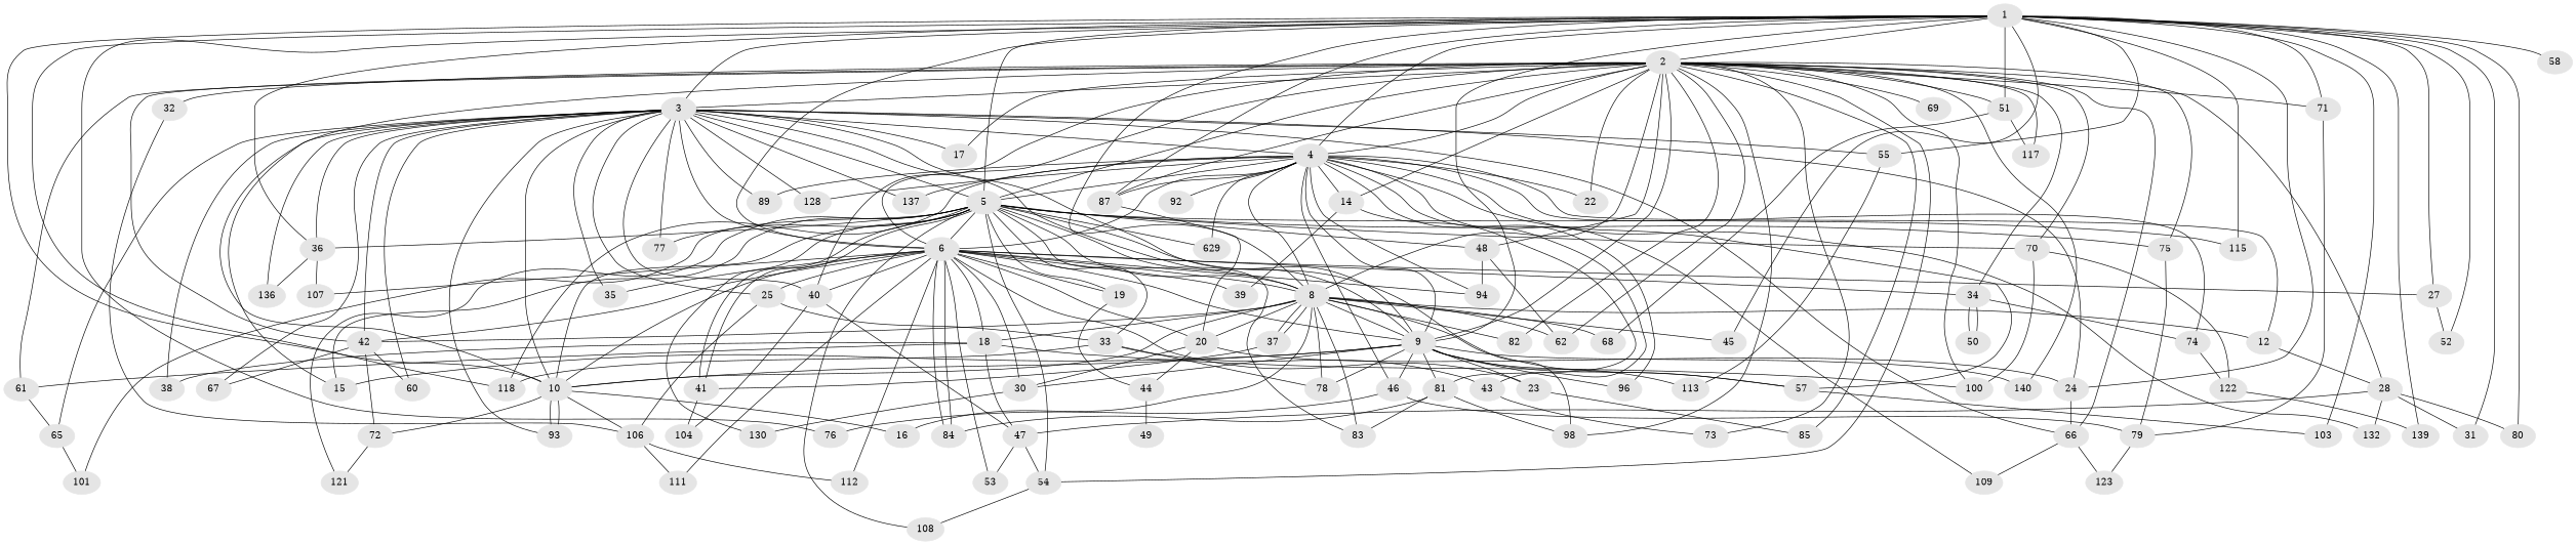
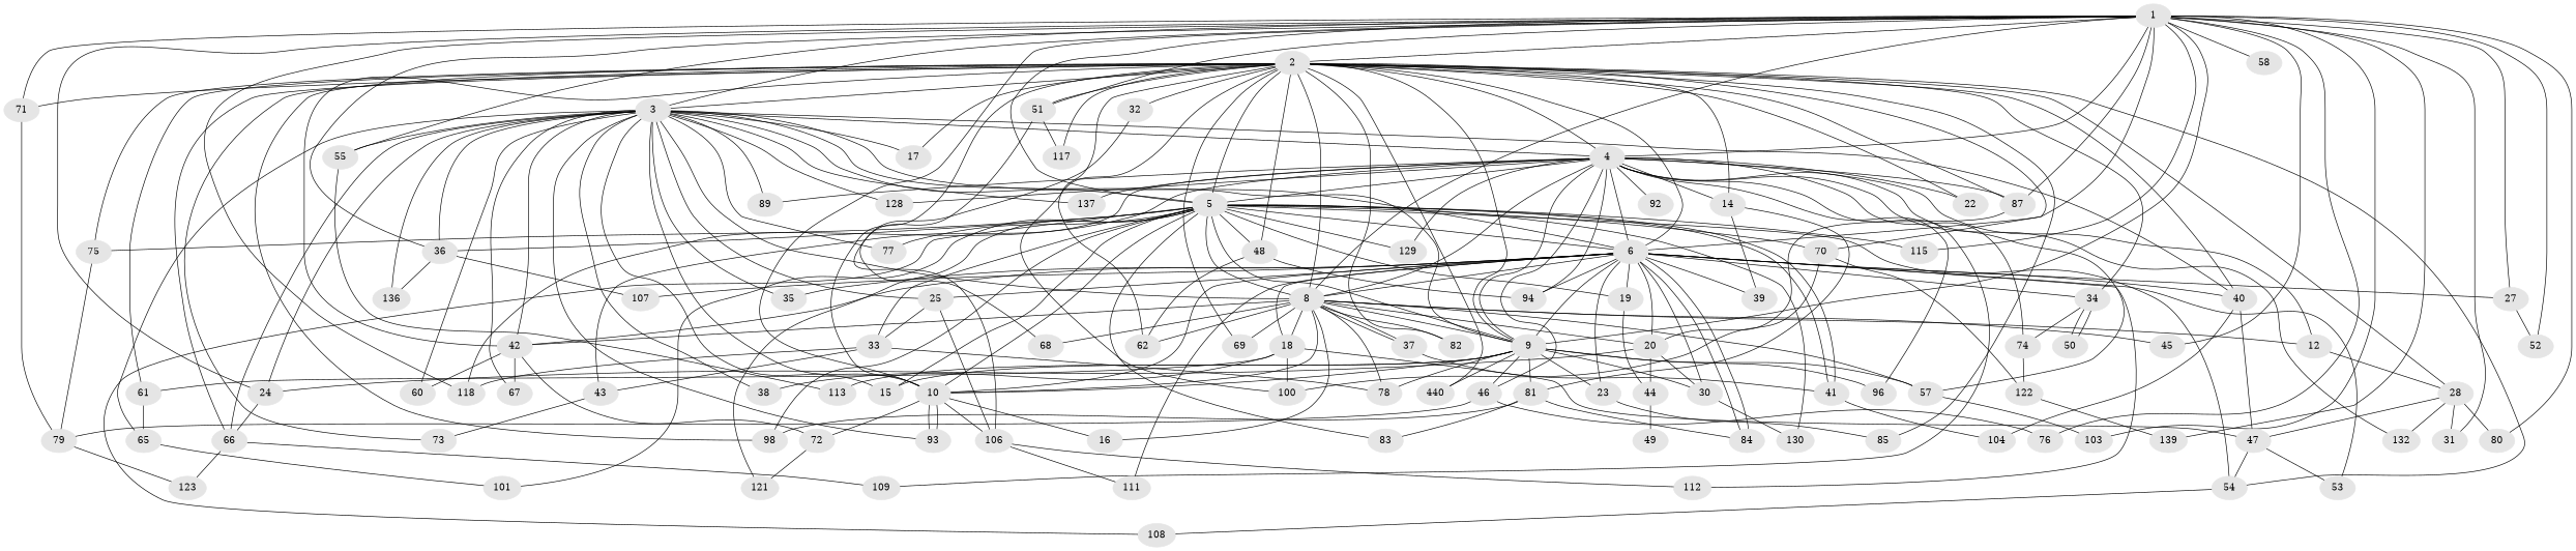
  graph {
    node [color=gray90 style=filled]
    1 [super="+134"]
    2 [super="+7"]
    3 [super="+13"]
    4 [super="+29"]
    5 [super="+59"]
    6 [super="+120"]
    8 [super="+11"]
    9 [super="+26"]
    10
    24 [super="+91"]
    27
    31
    36 [super="+110"]
    45
    51
    52
    55 [super="+63"]
    58
    71
    76
    80
    87 [super="+124"]
    103
    115
    118
    139
    14
    17
    22
    28 [super="+126"]
    32
    34
    40 [super="+102"]
    42 [super="+99"]
    48
    54
    61
    62 [super="+133"]
    66 [super="+135"]
    69
    70
    73
    75
    82
    85
    98 [super="+116"]
    100 [super="+114"]
    117
-   140
+   140 [label=440]
    15 [super="+105"]
    25
    35
    38
    60
    65
    67
    77
    89
    93 [super="+131"]
    128
    136
    137
    12
    43 [super="+97"]
    46
    57 [super="+86"]
    74
    92
    94 [super="+138"]
    96
    109
-   129 [label=629]
+   129
    132
    19
    33 [super="+64"]
    41
    83
    101
    108
    121
    130
    20 [super="+21"]
    18
    23 [super="+119"]
    30 [super="+88"]
    39 [super="+56"]
    53
    84
    107
    111
    112
    16
    37 [super="+127"]
    68
    78
    81 [super="+95"]
    113
    72
    106 [super="+125"]
    79 [super="+90"]
    44
    47
    50
    104
    123
    122
    49
    1 -- 2 [weight=2]
    1 -- 3
    1 -- 4
    1 -- 5
    1 -- 6
    1 -- 8
    1 -- 9
    1 -- 10
    1 -- 24
    1 -- 27
    1 -- 31
    1 -- 36
    1 -- 45
    1 -- 51
    1 -- 52
    1 -- 55
    1 -- 58
    1 -- 71
    1 -- 76
    1 -- 80
    1 -- 87
    1 -- 103 [weight=2]
    1 -- 115
    1 -- 118
    1 -- 139
    2 -- 3 [weight=2]
    2 -- 4 [weight=2]
    2 -- 5 [weight=2]
    2 -- 6 [weight=2]
    2 -- 8 [weight=2]
    2 -- 9 [weight=3]
    2 -- 10 [weight=2]
    2 -- 51
    2 -- 71
    2 -- 87
    2 -- 14
    2 -- 17
    2 -- 22
    2 -- 28
    2 -- 32 [weight=2]
    2 -- 34
    2 -- 40
    2 -- 42
    2 -- 48
    2 -- 54
    2 -- 61
    2 -- 62
    2 -- 66
    2 -- 69
    2 -- 70
    2 -- 73
    2 -- 75
    2 -- 82
    2 -- 85
    2 -- 98
    2 -- 100
    2 -- 117
    2 -- 140
    3 -- 4
    3 -- 5
    3 -- 6
    3 -- 8
    3 -- 9
    3 -- 10 [weight=2]
    3 -- 24
    3 -- 36
    3 -- 55 [weight=2]
    3 -- 17
    3 -- 40
    3 -- 42
    3 -- 66
    3 -- 15
    3 -- 25
    3 -- 35
    3 -- 38
    3 -- 60
    3 -- 65
    3 -- 67
    3 -- 77
    3 -- 89
    3 -- 93
    3 -- 128
    3 -- 136
    3 -- 137
    4 -- 5
    4 -- 6 [weight=2]
    4 -- 8
    4 -- 9
    4 -- 87
    4 -- 118
    4 -- 14
    4 -- 22
    4 -- 89
    4 -- 128
    4 -- 137
    4 -- 12
    4 -- 43
    4 -- 46
    4 -- 57
    4 -- 74
    4 -- 92 [weight=2]
    4 -- 94
    4 -- 96
    4 -- 109
    4 -- 129
    4 -- 132
    5 -- 6
    5 -- 8 [weight=2]
    5 -- 9
    5 -- 10
    5 -- 36
    5 -- 115
    5 -- 48
    5 -- 54
    5 -- 70
    5 -- 75
    5 -- 98
    5 -- 15
    5 -- 77
    5 -- 129
    5 -- 19
    5 -- 33
    5 -- 41
    5 -- 41
    5 -- 83
    5 -- 101
    5 -- 108
    5 -- 121
    5 -- 130
    6 -- 8
    6 -- 9
    6 -- 10
    6 -- 27
    6 -- 34
    6 -- 40
    6 -- 42
    6 -- 25
    6 -- 35
    6 -- 94
    6 -- 19
    6 -- 20
    6 -- 18
    6 -- 23 [weight=2]
    6 -- 30
    6 -- 39 [weight=2]
    6 -- 53
    6 -- 84
    6 -- 84
    6 -- 107
    6 -- 111
    6 -- 112
    8 -- 9
    8 -- 10
    8 -- 45
    8 -- 42
    8 -- 62
-   8 -- 83
+   8 -- 69
    8 -- 82
    8 -- 12
    8 -- 57
    8 -- 20
    8 -- 18
    8 -- 16
    8 -- 37
    8 -- 37
    8 -- 68
    8 -- 78
    9 -- 10
    9 -- 140
    9 -- 15
    9 -- 46
    9 -- 57
    9 -- 96
    9 -- 23
    9 -- 30
    9 -- 78
    9 -- 81
    9 -- 113
    10 -- 93
    10 -- 93
    10 -- 16
    10 -- 72
    10 -- 106
    24 -- 66
    27 -- 52
    36 -- 136
    36 -- 107
    51 -- 117
    51 -- 68
    55 -- 113
    71 -- 79
    87 -- 20
    14 -- 39
    14 -- 81
    28 -- 31
    28 -- 80
    28 -- 132
    28 -- 47
    32 -- 106
    34 -- 74
    34 -- 50
    34 -- 50
    40 -- 47
    40 -- 104
    42 -- 60
    42 -- 67
    42 -- 72
    48 -- 62
    48 -- 94
    54 -- 108
    61 -- 65
    66 -- 109
    66 -- 123
    70 -- 100
    70 -- 122
    75 -- 79
    25 -- 33
    25 -- 106
    65 -- 101
    12 -- 28
    43 -- 73
    46 -- 76
    46 -- 79
    57 -- 103
    74 -- 122
    19 -- 44
    33 -- 118
    33 -- 43
    33 -- 78
    41 -- 104
    20 -- 24
    20 -- 30
    20 -- 44
    18 -- 61
    18 -- 100
    18 -- 38
    18 -- 47
    23 -- 85
    30 -- 130
    37 -- 41
    81 -- 98
    81 -- 83
    81 -- 84
    72 -- 121
    106 -- 111
    106 -- 112
    79 -- 123
    44 -- 49
    47 -- 54
    47 -- 53
    122 -- 139
  }
